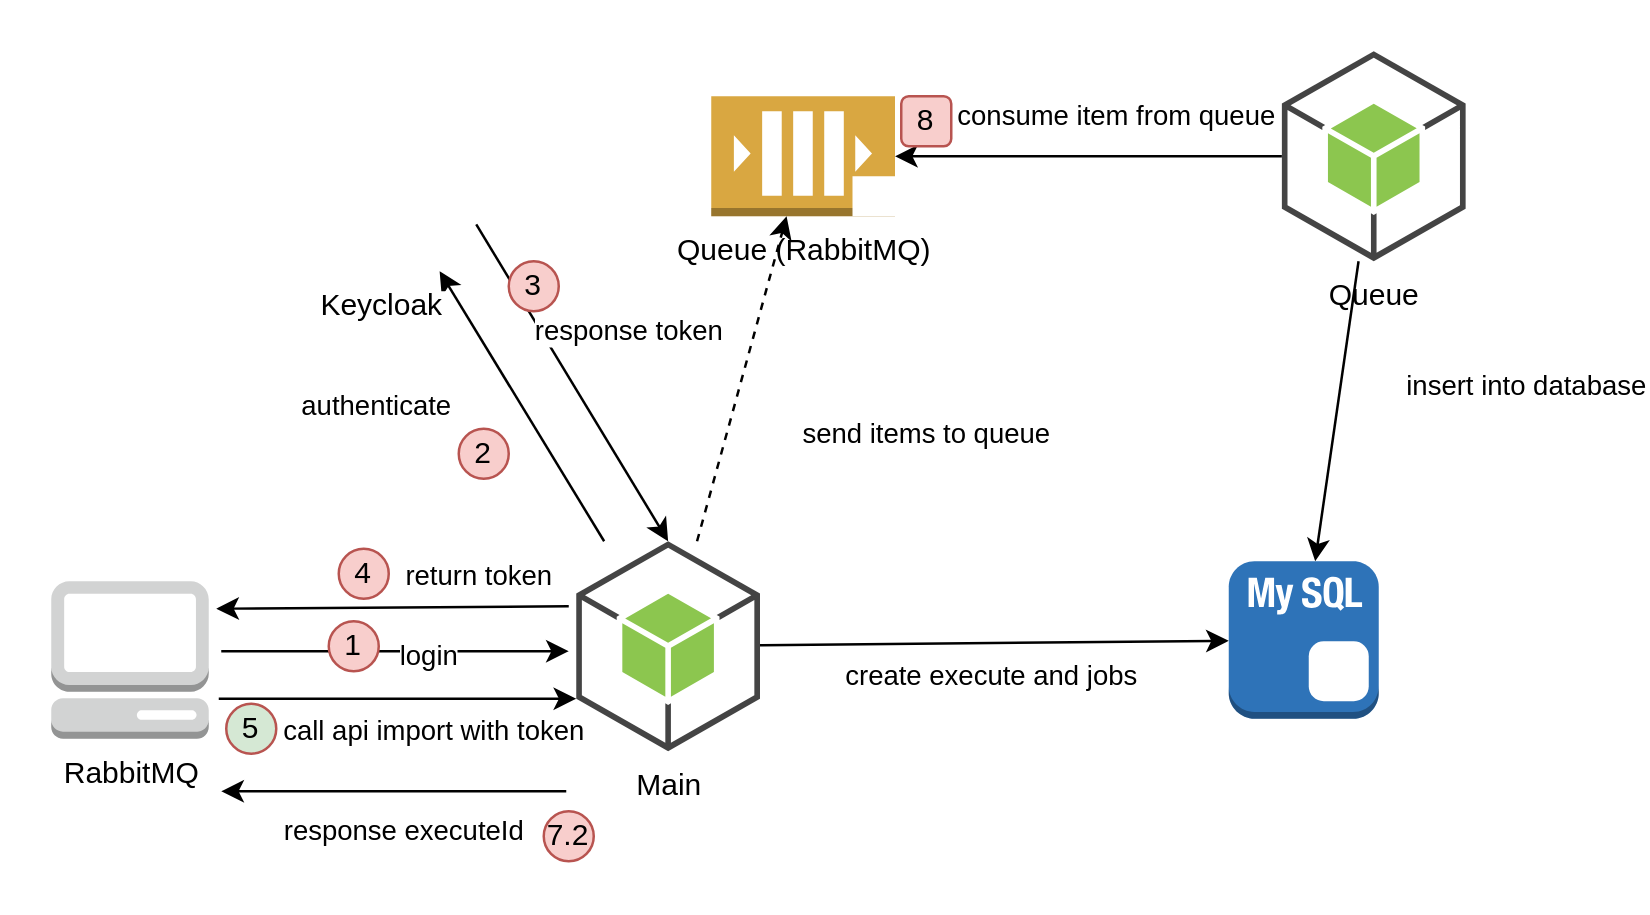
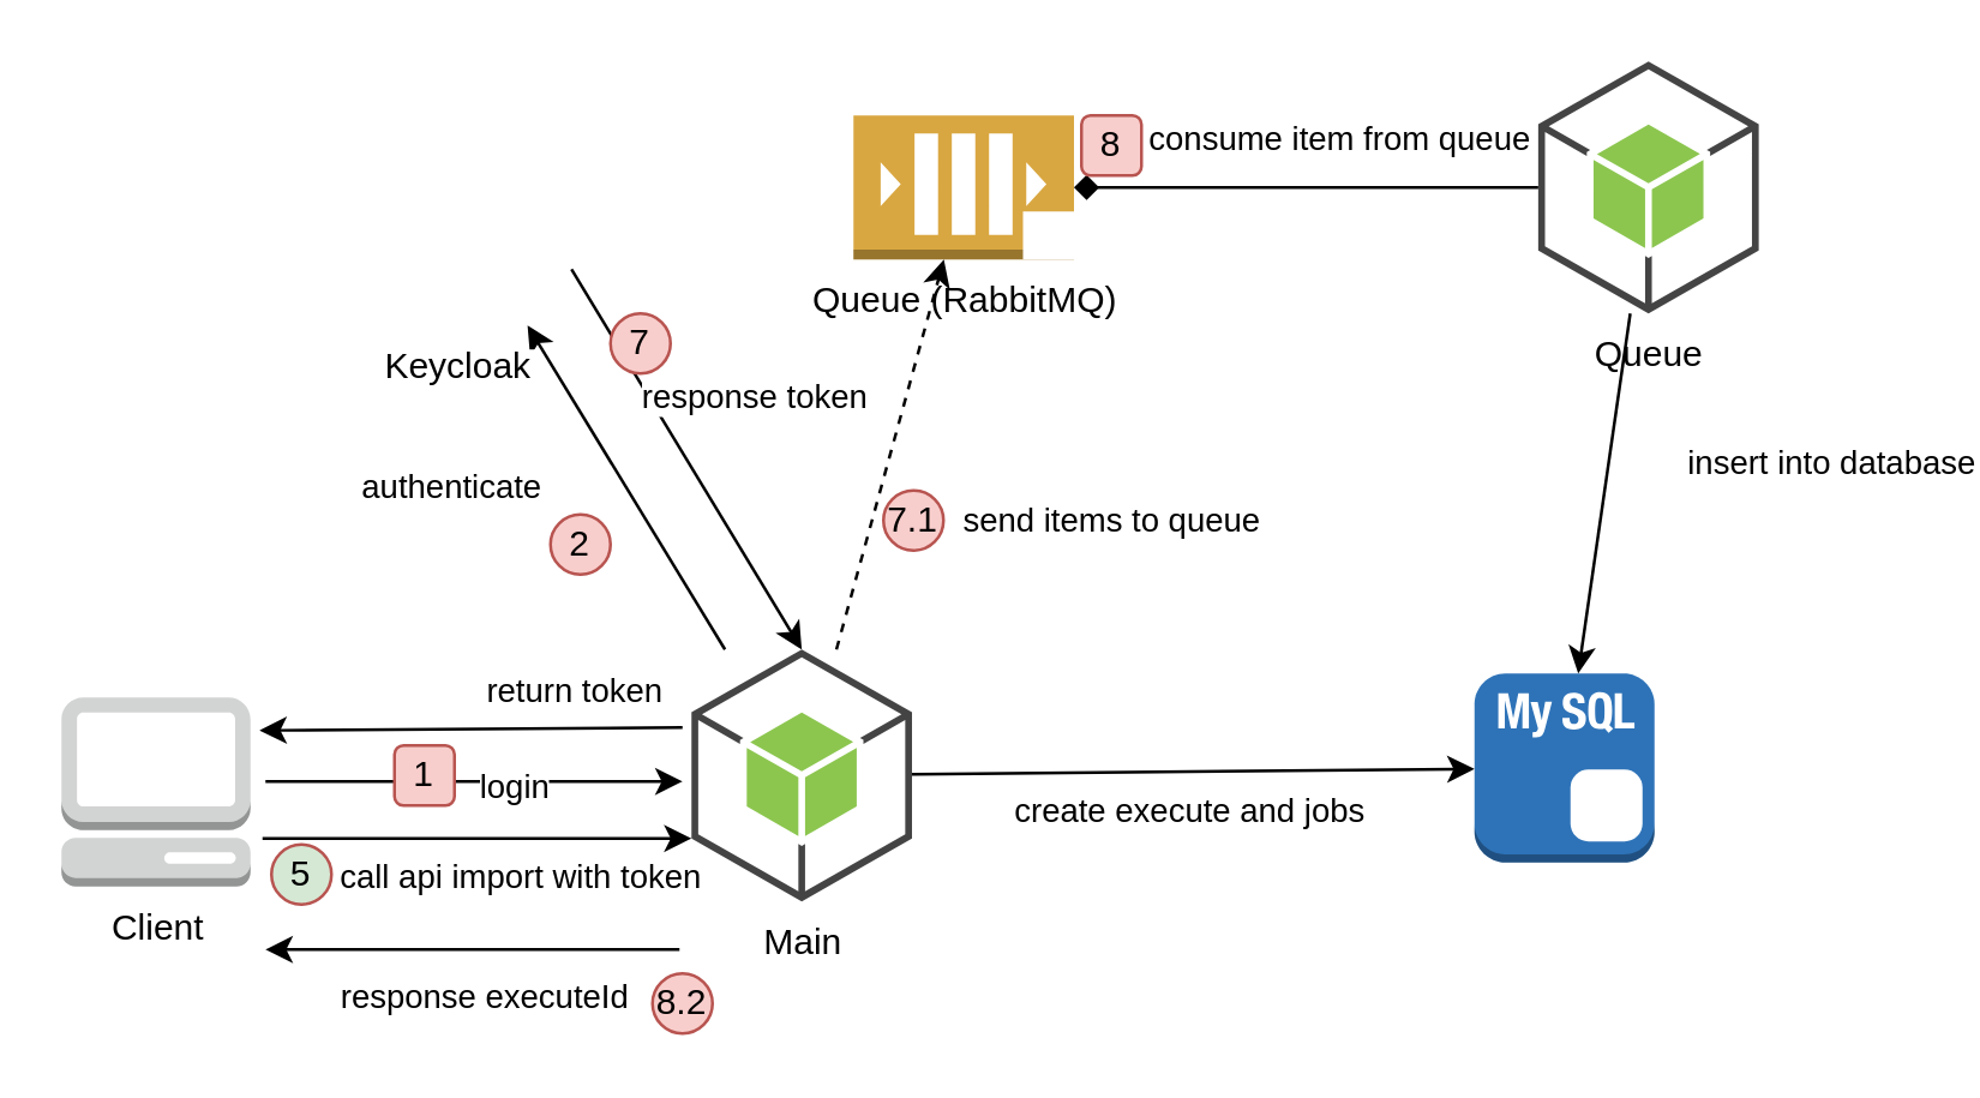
  <mxCell id="0" />
  <mxCell id="1" parent="0" />
  <mxCell id="2" value="Queue (RabbitMQ)" style="outlineConnect=0;dashed=0;verticalLabelPosition=bottom;verticalAlign=top;align=center;html=1;shape=mxgraph.aws3.queue;fillColor=#D9A741;gradientColor=none;" vertex="1" parent="1"><mxGeometry x="284" y="38" width="73.5" height="48" as="geometry" /></mxCell>
  <mxCell id="3" style="edgeStyle=none;rounded=0;orthogonalLoop=1;jettySize=auto;html=1;startArrow=none;startFill=0;dashed=1;" edge="1" parent="1" source="12" target="2"><mxGeometry relative="1" as="geometry" /></mxCell>
  <mxCell id="4" value="send items to queue" style="edgeLabel;html=1;align=center;verticalAlign=middle;resizable=0;points=[];" vertex="1" connectable="0" parent="3"><mxGeometry x="-0.317" y="1" relative="1" as="geometry"><mxPoint x="80" y="1" as="offset" /></mxGeometry></mxCell>
  <mxCell id="5" value="insert into database" style="edgeLabel;html=1;align=center;verticalAlign=middle;resizable=0;points=[];" vertex="1" connectable="0" parent="3"><mxGeometry x="-0.317" y="1" relative="1" as="geometry"><mxPoint x="320" y="-18" as="offset" /></mxGeometry></mxCell>
  <mxCell id="6" style="edgeStyle=none;rounded=0;orthogonalLoop=1;jettySize=auto;html=1;startArrow=none;startFill=0;" edge="1" parent="1" source="12" target="22"><mxGeometry relative="1" as="geometry" /></mxCell>
  <mxCell id="7" value="create execute and jobs" style="edgeLabel;html=1;align=center;verticalAlign=middle;resizable=0;points=[];" vertex="1" connectable="0" parent="6"><mxGeometry x="-0.183" y="-1" relative="1" as="geometry"><mxPoint x="15" y="12" as="offset" /></mxGeometry></mxCell>
  <mxCell id="8" style="rounded=0;orthogonalLoop=1;jettySize=auto;html=1;startArrow=none;startFill=0;" edge="1" parent="1" source="12" target="27"><mxGeometry relative="1" as="geometry" /></mxCell>
  <mxCell id="9" value="authenticate" style="edgeLabel;html=1;align=center;verticalAlign=middle;resizable=0;points=[];" vertex="1" connectable="0" parent="8"><mxGeometry x="-0.298" y="1" relative="1" as="geometry"><mxPoint x="-68" y="-17" as="offset" /></mxGeometry></mxCell>
  <mxCell id="10" style="edgeStyle=none;rounded=0;orthogonalLoop=1;jettySize=auto;html=1;startArrow=none;startFill=0;" edge="1" parent="1"><mxGeometry relative="1" as="geometry"><mxPoint x="88" y="316" as="targetPoint" /><mxPoint x="226" y="316" as="sourcePoint" /></mxGeometry></mxCell>
  <mxCell id="11" value="response executeId" style="edgeLabel;html=1;align=center;verticalAlign=middle;resizable=0;points=[];" vertex="1" connectable="0" parent="10"><mxGeometry x="-0.098" relative="1" as="geometry"><mxPoint x="-4" y="15" as="offset" /></mxGeometry></mxCell>
  <mxCell id="12" value="Main" style="outlineConnect=0;dashed=0;verticalLabelPosition=bottom;verticalAlign=top;align=center;html=1;shape=mxgraph.aws3.android;fillColor=#8CC64F;gradientColor=none;" vertex="1" parent="1"><mxGeometry x="230" y="216" width="73.5" height="84" as="geometry" /></mxCell>
  <mxCell id="13" style="edgeStyle=none;rounded=0;orthogonalLoop=1;jettySize=auto;html=1;startArrow=none;startFill=0;" edge="1" parent="1"><mxGeometry relative="1" as="geometry"><mxPoint x="88" y="260" as="sourcePoint" /><mxPoint x="227" y="260" as="targetPoint" /></mxGeometry></mxCell>
  <mxCell id="14" value="login" style="edgeLabel;html=1;align=center;verticalAlign=middle;resizable=0;points=[];" vertex="1" connectable="0" parent="13"><mxGeometry x="0.143" y="-1" relative="1" as="geometry"><mxPoint x="3" as="offset" /></mxGeometry></mxCell>
  <mxCell id="15" style="edgeStyle=none;rounded=0;orthogonalLoop=1;jettySize=auto;html=1;startArrow=none;startFill=0;entryX=0;entryY=0.75;entryDx=0;entryDy=0;entryPerimeter=0;" edge="1" parent="1" target="12"><mxGeometry relative="1" as="geometry"><mxPoint x="87" y="279" as="sourcePoint" /></mxGeometry></mxCell>
  <mxCell id="16" value="call api import with token" style="edgeLabel;html=1;align=center;verticalAlign=middle;resizable=0;points=[];" vertex="1" connectable="0" parent="15"><mxGeometry x="-0.245" y="-1" relative="1" as="geometry"><mxPoint x="31" y="11" as="offset" /></mxGeometry></mxCell>
- <mxCell id="17" value="RabbitMQ" style="outlineConnect=0;dashed=0;verticalLabelPosition=bottom;verticalAlign=top;align=center;html=1;shape=mxgraph.aws3.management_console;fillColor=#D2D3D3;gradientColor=none;" vertex="1" parent="1"><mxGeometry x="20" y="232" width="63" height="63" as="geometry" /></mxCell>
+ <mxCell id="17" value="Client" style="outlineConnect=0;dashed=0;verticalLabelPosition=bottom;verticalAlign=top;align=center;html=1;shape=mxgraph.aws3.management_console;fillColor=#D2D3D3;gradientColor=none;" vertex="1" parent="1"><mxGeometry x="20" y="232" width="63" height="63" as="geometry" /></mxCell>
  <mxCell id="18" style="rounded=0;orthogonalLoop=1;jettySize=auto;html=1;startArrow=none;startFill=0;" edge="1" parent="1" source="21" target="22"><mxGeometry relative="1" as="geometry" /></mxCell>
- <mxCell id="19" style="edgeStyle=none;rounded=0;orthogonalLoop=1;jettySize=auto;html=1;startArrow=none;startFill=0;" edge="1" parent="1" source="21" target="2"><mxGeometry relative="1" as="geometry" /></mxCell>
+ <mxCell id="19" style="edgeStyle=none;rounded=0;orthogonalLoop=1;jettySize=auto;html=1;startArrow=none;startFill=0;endArrow=diamond;" edge="1" parent="1" source="21" target="2"><mxGeometry relative="1" as="geometry" /></mxCell>
  <mxCell id="20" value="consume item from queue" style="edgeLabel;html=1;align=center;verticalAlign=middle;resizable=0;points=[];" vertex="1" connectable="0" parent="19"><mxGeometry x="-0.103" y="1" relative="1" as="geometry"><mxPoint x="2" y="-18" as="offset" /></mxGeometry></mxCell>
  <mxCell id="21" value="Queue" style="outlineConnect=0;dashed=0;verticalLabelPosition=bottom;verticalAlign=top;align=center;html=1;shape=mxgraph.aws3.android;fillColor=#8CC64F;gradientColor=none;" vertex="1" parent="1"><mxGeometry x="512.25" y="20" width="73.5" height="84" as="geometry" /></mxCell>
  <mxCell id="22" value="" style="outlineConnect=0;dashed=0;verticalLabelPosition=bottom;verticalAlign=top;align=center;html=1;shape=mxgraph.aws3.mysql_db_instance_2;fillColor=#2E73B8;gradientColor=none;" vertex="1" parent="1"><mxGeometry x="491" y="224" width="60" height="63" as="geometry" /></mxCell>
  <mxCell id="23" style="edgeStyle=none;rounded=0;orthogonalLoop=1;jettySize=auto;html=1;startArrow=none;startFill=0;" edge="1" parent="1"><mxGeometry relative="1" as="geometry"><mxPoint x="227" y="242" as="sourcePoint" /><mxPoint x="86" y="243" as="targetPoint" /></mxGeometry></mxCell>
  <mxCell id="24" value="return token" style="edgeLabel;html=1;align=center;verticalAlign=middle;resizable=0;points=[];" vertex="1" connectable="0" parent="23"><mxGeometry x="-0.551" relative="1" as="geometry"><mxPoint x="-5" y="-13" as="offset" /></mxGeometry></mxCell>
  <mxCell id="25" style="edgeStyle=none;rounded=0;orthogonalLoop=1;jettySize=auto;html=1;entryX=0.5;entryY=0;entryDx=0;entryDy=0;entryPerimeter=0;startArrow=none;startFill=0;exitX=1;exitY=0.75;exitDx=0;exitDy=0;" edge="1" parent="1" source="27" target="12"><mxGeometry relative="1" as="geometry" /></mxCell>
  <mxCell id="26" value="response token" style="edgeLabel;html=1;align=center;verticalAlign=middle;resizable=0;points=[];" vertex="1" connectable="0" parent="25"><mxGeometry x="0.396" relative="1" as="geometry"><mxPoint x="7" y="-46" as="offset" /></mxGeometry></mxCell>
  <mxCell id="27" value="Keycloak" style="shape=image;verticalLabelPosition=bottom;labelBackgroundColor=default;verticalAlign=top;aspect=fixed;imageAspect=0;image=https://upload.wikimedia.org/wikipedia/commons/2/29/Keycloak_Logo.png;" vertex="1" parent="1"><mxGeometry x="115" y="33" width="75" height="75" as="geometry" /></mxCell>
- <mxCell id="28" value="4" style="ellipse;whiteSpace=wrap;html=1;aspect=fixed;fillColor=#f8cecc;strokeColor=#b85450;" vertex="1" parent="1"><mxGeometry x="135" y="219" width="20" height="20" as="geometry" /></mxCell>
  <mxCell id="29" value="5" style="ellipse;whiteSpace=wrap;html=1;aspect=fixed;fillColor=#d5e8d4;strokeColor=#b85450;" vertex="1" parent="1"><mxGeometry x="90" y="281" width="20" height="20" as="geometry" /></mxCell>
+ <mxCell id="30" value="7.1" style="ellipse;whiteSpace=wrap;html=1;aspect=fixed;fillColor=#f8cecc;strokeColor=#b85450;" vertex="1" parent="1"><mxGeometry x="294" y="163" width="20" height="20" as="geometry" /></mxCell>
  <mxCell id="31" value="8" style="whiteSpace=wrap;html=1;aspect=fixed;fillColor=#f8cecc;strokeColor=#b85450;rounded=1;" vertex="1" parent="1"><mxGeometry x="360" y="38" width="20" height="20" as="geometry" /></mxCell>
- <mxCell id="32" value="1" style="ellipse;whiteSpace=wrap;html=1;aspect=fixed;fillColor=#f8cecc;strokeColor=#b85450;" vertex="1" parent="1"><mxGeometry x="131" y="248" width="20" height="20" as="geometry" /></mxCell>
+ <mxCell id="32" value="1" style="whiteSpace=wrap;html=1;aspect=fixed;fillColor=#f8cecc;strokeColor=#b85450;rounded=1;" vertex="1" parent="1"><mxGeometry x="131" y="248" width="20" height="20" as="geometry" /></mxCell>
  <mxCell id="33" value="2" style="ellipse;whiteSpace=wrap;html=1;aspect=fixed;fillColor=#f8cecc;strokeColor=#b85450;" vertex="1" parent="1"><mxGeometry x="183" y="171" width="20" height="20" as="geometry" /></mxCell>
  <mxCell id="34" value="" style="rounded=0;whiteSpace=wrap;html=1;strokeColor=none;" vertex="1" parent="1"><mxGeometry x="340.5" y="70" width="17" height="16" as="geometry" /></mxCell>
  <mxCell id="35" value="" style="shape=image;verticalLabelPosition=bottom;labelBackgroundColor=default;verticalAlign=top;aspect=fixed;imageAspect=0;image=https://www.svgrepo.com/show/303576/rabbitmq-logo.svg;" vertex="1" parent="1"><mxGeometry x="341.5" y="71" width="16" height="16" as="geometry" /></mxCell>
  <mxCell id="36" value="" style="rounded=1;whiteSpace=wrap;html=1;strokeColor=none;arcSize=25;" vertex="1" parent="1"><mxGeometry x="523" y="256" width="24" height="24" as="geometry" /></mxCell>
  <mxCell id="37" value="" style="shape=image;verticalLabelPosition=bottom;labelBackgroundColor=default;verticalAlign=top;aspect=fixed;imageAspect=0;image=https://cdn-icons-png.flaticon.com/512/528/528260.png;" vertex="1" parent="1"><mxGeometry x="525.5" y="258.5" width="19" height="19" as="geometry" /></mxCell>
  <mxCell id="38" value="" style="shape=image;verticalLabelPosition=bottom;labelBackgroundColor=default;verticalAlign=top;aspect=fixed;imageAspect=0;image=https://docs.nestjs.com/assets/logo-small.svg;" vertex="1" parent="1"><mxGeometry x="277.003" y="260.827" width="24" height="23.17" as="geometry" /></mxCell>
  <mxCell id="39" value="" style="shape=image;verticalLabelPosition=bottom;labelBackgroundColor=default;verticalAlign=top;aspect=fixed;imageAspect=0;image=https://docs.nestjs.com/assets/logo-small.svg;" vertex="1" parent="1"><mxGeometry x="561.753" y="63.827" width="24" height="23.17" as="geometry" /></mxCell>
- <mxCell id="40" value="7.2" style="ellipse;whiteSpace=wrap;html=1;aspect=fixed;fillColor=#f8cecc;strokeColor=#b85450;" vertex="1" parent="1"><mxGeometry x="217" y="324" width="20" height="20" as="geometry" /></mxCell>
- <mxCell id="41" value="3" style="ellipse;whiteSpace=wrap;html=1;aspect=fixed;fillColor=#f8cecc;strokeColor=#b85450;" vertex="1" parent="1"><mxGeometry x="203" y="104" width="20" height="20" as="geometry" /></mxCell>
+ <mxCell id="40" value="8.2" style="ellipse;whiteSpace=wrap;html=1;aspect=fixed;fillColor=#f8cecc;strokeColor=#b85450;" vertex="1" parent="1"><mxGeometry x="217" y="324" width="20" height="20" as="geometry" /></mxCell>
+ <mxCell id="41" value="7" style="ellipse;whiteSpace=wrap;html=1;aspect=fixed;fillColor=#f8cecc;strokeColor=#b85450;" vertex="1" parent="1"><mxGeometry x="203" y="104" width="20" height="20" as="geometry" /></mxCell>
